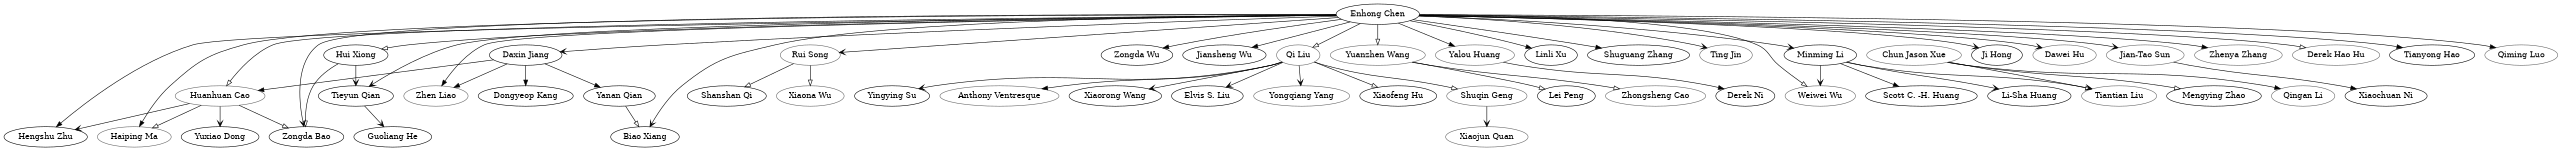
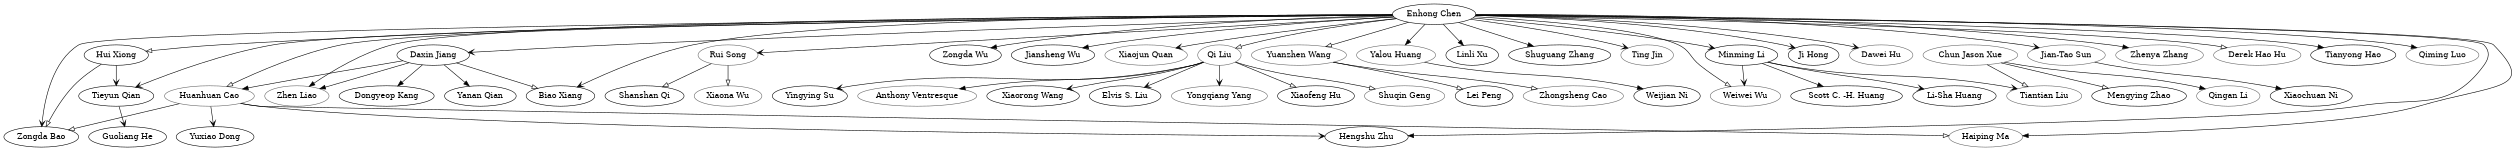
  strict digraph {
    node [color=black]
    edge [arrowhead=vee]
    "Qiming Luo" [color=gray40]
    "Enhong Chen"
    "Daxin Jiang"
    "Huanhuan Cao" [color=gray40]
    "Rui Song" [color=gray40]
    "Zongda Wu"
    "Jiansheng Wu"
    "Xiaojun Quan" [color=gray40]
    "Zhen Liao" [color=gray40]
    "Hui Xiong"
    "Tieyun Qian"
    "Qi Liu" [color=gray40]
    "Yuanzhen Wang" [color=gray40]
    "Yalou Huang" [color=gray40]
    "Linli Xu"
    "Shuguang Zhang"
    "Hengshu Zhu"
    "Ting Jin" [color=gray40]
    "Haiping Ma" [color=gray40]
    "Weiwei Wu" [color=gray40]
    "Biao Xiang"
    "Minming Li"
    "Ji Hong"
    "Dawei Hu" [color=gray40]
    n25 [label="Zongda Bao"]
    "Jian-Tao Sun" [color=gray40]
    "Zhenya Zhang" [color=gray40]
    "Derek Hao Hu" [color=gray40]
    "Tianyong Hao"
    "Yanan Qian"
    "Dongyeop Kang"
    "Yuxiao Dong"
    "Xiaona Wu" [color=gray40]
    "Shanshan Qi"
    "Guoliang He"
    "Shuqin Geng" [color=gray40]
    "Yingying Su"
    "Anthony Ventresque" [color=gray40]
    "Xiaorong Wang"
    "Elvis S. Liu"
    "Yongqiang Yang" [color=gray40]
    "Xiaofeng Hu"
    "Zhongsheng Cao" [color=gray40]
    "Lei Peng"
-   "Weijian Ni" [label="Derek Ni"]
+   "Weijian Ni"
    "Tiantian Liu" [color=gray40]
    "Scott C. -H. Huang"
    "Li-Sha Huang"
    "Xiaochuan Ni"
    "Chun Jason Xue" [color=gray40]
    "Qingan Li" [color=gray40]
    "Mengying Zhao"
    "Enhong Chen" -> "Qiming Luo" [arrowhead=normal]
    "Enhong Chen" -> "Daxin Jiang"
    "Enhong Chen" -> "Huanhuan Cao" [arrowhead=onormal]
    "Enhong Chen" -> "Rui Song"
    "Enhong Chen" -> "Zongda Wu" [arrowhead=normal]
    "Enhong Chen" -> "Jiansheng Wu" [arrowhead=normal]
-   "Shuqin Geng" -> "Xiaojun Quan"
+   "Enhong Chen" -> "Xiaojun Quan"
    "Enhong Chen" -> "Zhen Liao" [arrowhead=normal]
    "Enhong Chen" -> "Hui Xiong" [arrowhead=onormal]
    "Enhong Chen" -> "Tieyun Qian"
    "Enhong Chen" -> "Qi Liu" [arrowhead=onormal]
    "Enhong Chen" -> "Yuanzhen Wang" [arrowhead=onormal]
    "Enhong Chen" -> "Yalou Huang" [arrowhead=normal]
    "Enhong Chen" -> "Linli Xu" [arrowhead=normal]
    "Enhong Chen" -> "Shuguang Zhang" [arrowhead=normal]
    "Enhong Chen" -> "Hengshu Zhu" [arrowhead=normal]
    "Enhong Chen" -> "Ting Jin"
    "Enhong Chen" -> "Haiping Ma" [arrowhead=normal]
    "Enhong Chen" -> "Weiwei Wu" [arrowhead=onormal]
    "Enhong Chen" -> "Biao Xiang"
    "Enhong Chen" -> "Minming Li"
    "Enhong Chen" -> "Ji Hong"
    "Enhong Chen" -> "Dawei Hu"
    "Enhong Chen" -> n25
    "Enhong Chen" -> "Jian-Tao Sun"
    "Enhong Chen" -> "Zhenya Zhang" [arrowhead=normal]
    "Enhong Chen" -> "Derek Hao Hu" [arrowhead=onormal]
    "Enhong Chen" -> "Tianyong Hao" [arrowhead=normal]
    "Daxin Jiang" -> "Huanhuan Cao" [arrowhead=normal]
    "Daxin Jiang" -> "Zhen Liao" [arrowhead=normal]
-   "Yanan Qian" -> "Biao Xiang" [arrowhead=onormal]
+   "Daxin Jiang" -> "Biao Xiang" [arrowhead=onormal]
    "Daxin Jiang" -> "Yanan Qian" [arrowhead=normal]
    "Daxin Jiang" -> "Dongyeop Kang" [arrowhead=normal]
    "Huanhuan Cao" -> "Hengshu Zhu"
    "Huanhuan Cao" -> "Haiping Ma" [arrowhead=onormal]
    "Huanhuan Cao" -> n25 [arrowhead=onormal]
    "Huanhuan Cao" -> "Yuxiao Dong"
    "Rui Song" -> "Xiaona Wu" [arrowhead=onormal]
    "Rui Song" -> "Shanshan Qi" [arrowhead=onormal]
    "Hui Xiong" -> "Tieyun Qian"
    "Hui Xiong" -> n25 [arrowhead=onormal]
    "Tieyun Qian" -> "Guoliang He"
    "Qi Liu" -> "Shuqin Geng" [arrowhead=onormal]
    "Qi Liu" -> "Yingying Su"
    "Qi Liu" -> "Anthony Ventresque" [arrowhead=normal]
    "Qi Liu" -> "Xiaorong Wang"
    "Qi Liu" -> "Elvis S. Liu"
    "Qi Liu" -> "Yongqiang Yang"
    "Qi Liu" -> "Xiaofeng Hu" [arrowhead=onormal]
    "Yuanzhen Wang" -> "Zhongsheng Cao" [arrowhead=onormal]
    "Yuanzhen Wang" -> "Lei Peng" [arrowhead=onormal]
    "Yalou Huang" -> "Weijian Ni" [arrowhead=normal]
    "Minming Li" -> "Weiwei Wu"
    "Minming Li" -> "Tiantian Liu"
    "Minming Li" -> "Scott C. -H. Huang" [arrowhead=normal]
    "Minming Li" -> "Li-Sha Huang"
    "Jian-Tao Sun" -> "Xiaochuan Ni" [arrowhead=normal]
    "Chun Jason Xue" -> "Tiantian Liu" [arrowhead=onormal]
    "Chun Jason Xue" -> "Qingan Li" [arrowhead=normal]
    "Chun Jason Xue" -> "Mengying Zhao" [arrowhead=onormal]
  }
